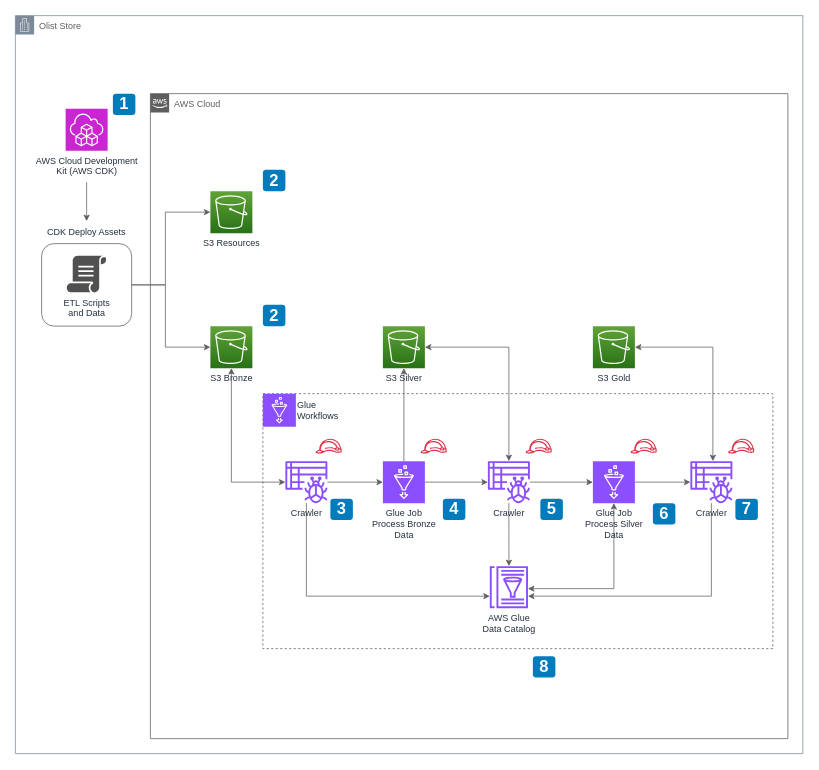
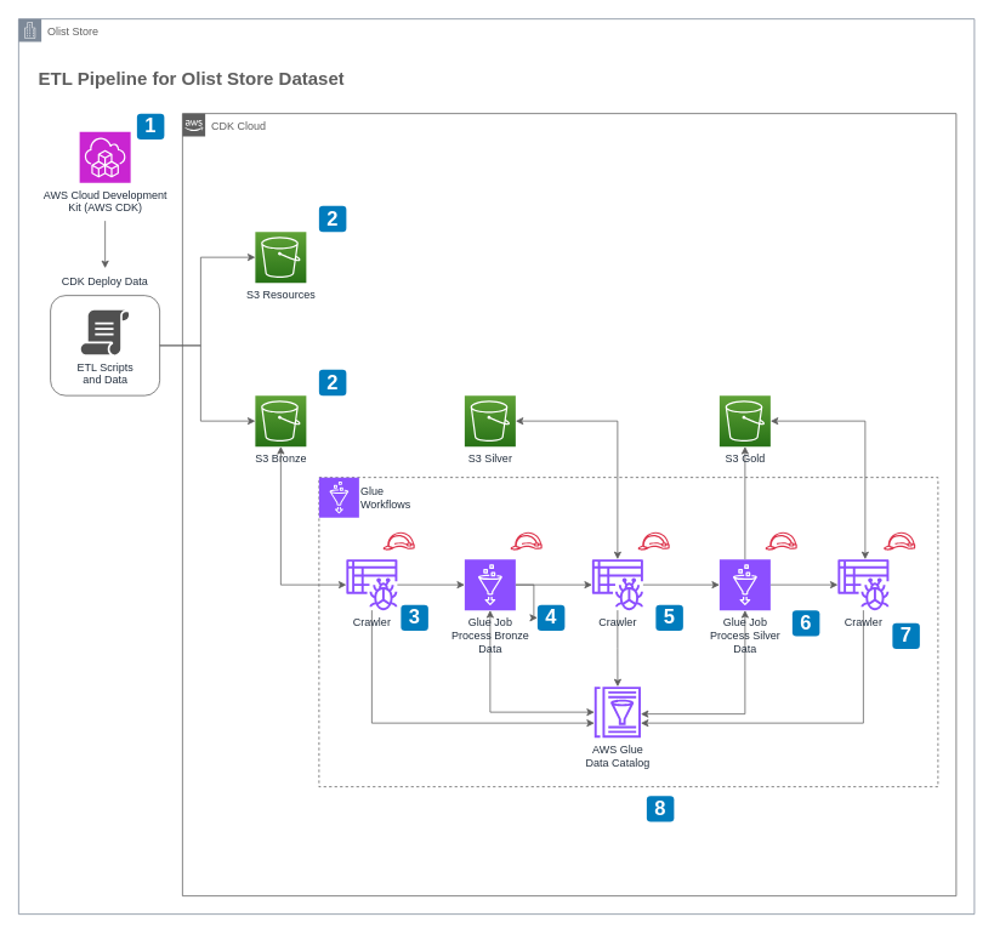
  <mxCell id="0" />
  <mxCell id="1" parent="0" />
  <mxCell id="2" value="" style="group" vertex="1" connectable="0" parent="1"><mxGeometry x="20" y="20" width="1050" height="984" as="geometry" /></mxCell>
  <mxCell id="3" value="" style="fillColor=none;strokeColor=#5E5E5E;dashed=1;verticalAlign=top;fontStyle=0;fontColor=#5A6C86;whiteSpace=wrap;html=1;" vertex="1" parent="2"><mxGeometry x="330" y="504" width="680" height="340" as="geometry" /></mxCell>
  <mxCell id="4" style="edgeStyle=orthogonalEdgeStyle;rounded=0;orthogonalLoop=1;jettySize=auto;html=1;exitX=1;exitY=0.5;exitDx=0;exitDy=0;strokeColor=#5E5E5E;" edge="1" parent="2" source="5" target="13"><mxGeometry relative="1" as="geometry"><Array as="points"><mxPoint x="200" y="359" /><mxPoint x="200" y="442" /></Array></mxGeometry></mxCell>
  <mxCell id="5" value="" style="rounded=1;whiteSpace=wrap;html=1;fillColor=none;strokeColor=#5E5E5E;" vertex="1" parent="2"><mxGeometry x="35" y="304" width="120" height="110" as="geometry" /></mxCell>
  <mxCell id="6" value="1" style="rounded=1;whiteSpace=wrap;html=1;fillColor=#007CBD;strokeColor=none;fontColor=#FFFFFF;fontStyle=1;fontSize=22;aspect=fixed;" parent="2" vertex="1"><mxGeometry x="130" y="104" width="30" height="28.5" as="geometry" /></mxCell>
  <mxCell id="7" value="2" style="rounded=1;whiteSpace=wrap;html=1;fillColor=#007CBD;strokeColor=none;fontColor=#FFFFFF;fontStyle=1;fontSize=22;aspect=fixed;" parent="2" vertex="1"><mxGeometry x="330" y="205.5" width="30" height="28.5" as="geometry" /></mxCell>
  <mxCell id="8" value="8" style="rounded=1;whiteSpace=wrap;html=1;fillColor=#007CBD;strokeColor=none;fontColor=#FFFFFF;fontStyle=1;fontSize=22;aspect=fixed;" parent="2" vertex="1"><mxGeometry x="690" y="854" width="30" height="28.5" as="geometry" /></mxCell>
  <mxCell id="9" value="4" style="rounded=1;whiteSpace=wrap;html=1;fillColor=#007CBD;strokeColor=none;fontColor=#FFFFFF;fontStyle=1;fontSize=22;aspect=fixed;" parent="2" vertex="1"><mxGeometry x="570" y="644" width="30" height="28.5" as="geometry" /></mxCell>
  <mxCell id="10" value="5" style="rounded=1;whiteSpace=wrap;html=1;fillColor=#007CBD;strokeColor=none;fontColor=#FFFFFF;fontStyle=1;fontSize=22;aspect=fixed;" parent="2" vertex="1"><mxGeometry x="700" y="644" width="30" height="28.5" as="geometry" /></mxCell>
  <mxCell id="11" value="&lt;font style=&quot;&quot;&gt;Glue&lt;/font&gt;&lt;div&gt;&lt;font style=&quot;&quot;&gt;Workflows&lt;/font&gt;&lt;/div&gt;" style="sketch=0;points=[[0,0,0],[0.25,0,0],[0.5,0,0],[0.75,0,0],[1,0,0],[0,1,0],[0.25,1,0],[0.5,1,0],[0.75,1,0],[1,1,0],[0,0.25,0],[0,0.5,0],[0,0.75,0],[1,0.25,0],[1,0.5,0],[1,0.75,0]];outlineConnect=0;fontColor=#232F3E;fillColor=#8C4FFF;strokeColor=#ffffff;dashed=0;verticalLabelPosition=middle;verticalAlign=middle;align=left;html=1;fontSize=12;fontStyle=0;aspect=fixed;shape=mxgraph.aws4.resourceIcon;resIcon=mxgraph.aws4.glue;labelPosition=right;" vertex="1" parent="2"><mxGeometry x="330" y="504" width="44" height="44" as="geometry" /></mxCell>
- <mxCell id="12" value="&lt;font color=&quot;#5e5e5e&quot;&gt;AWS Cloud&lt;/font&gt;" style="points=[[0,0],[0.25,0],[0.5,0],[0.75,0],[1,0],[1,0.25],[1,0.5],[1,0.75],[1,1],[0.75,1],[0.5,1],[0.25,1],[0,1],[0,0.75],[0,0.5],[0,0.25]];outlineConnect=0;gradientColor=none;html=1;whiteSpace=wrap;fontSize=12;fontStyle=0;container=0;pointerEvents=0;collapsible=0;recursiveResize=0;shape=mxgraph.aws4.group;grIcon=mxgraph.aws4.group_aws_cloud_alt;strokeColor=#5E5E5E;fillColor=none;verticalAlign=top;align=left;spacingLeft=30;fontColor=#232F3E;dashed=0;movable=1;resizable=1;rotatable=1;deletable=1;editable=1;locked=0;connectable=1;" parent="2" vertex="1"><mxGeometry x="180" y="104" width="850" height="860" as="geometry" /></mxCell>
+ <mxCell id="12" value="&lt;font color=&quot;#5e5e5e&quot;&gt;CDK Cloud&lt;/font&gt;" style="points=[[0,0],[0.25,0],[0.5,0],[0.75,0],[1,0],[1,0.25],[1,0.5],[1,0.75],[1,1],[0.75,1],[0.5,1],[0.25,1],[0,1],[0,0.75],[0,0.5],[0,0.25]];outlineConnect=0;gradientColor=none;html=1;whiteSpace=wrap;fontSize=12;fontStyle=0;container=0;pointerEvents=0;collapsible=0;recursiveResize=0;shape=mxgraph.aws4.group;grIcon=mxgraph.aws4.group_aws_cloud_alt;strokeColor=#5E5E5E;fillColor=none;verticalAlign=top;align=left;spacingLeft=30;fontColor=#232F3E;dashed=0;movable=1;resizable=1;rotatable=1;deletable=1;editable=1;locked=0;connectable=1;" parent="2" vertex="1"><mxGeometry x="180" y="104" width="850" height="860" as="geometry" /></mxCell>
  <mxCell id="13" value="&lt;font style=&quot;color: rgb(35, 47, 62);&quot;&gt;S3 Bronze&lt;/font&gt;" style="outlineConnect=0;fontColor=#232F3E;gradientColor=#60A337;gradientDirection=north;fillColor=#277116;strokeColor=#ffffff;dashed=0;verticalLabelPosition=bottom;verticalAlign=top;align=center;html=1;fontSize=12;fontStyle=0;aspect=fixed;shape=mxgraph.aws4.resourceIcon;resIcon=mxgraph.aws4.s3;labelBackgroundColor=none;labelPosition=center;" vertex="1" parent="2"><mxGeometry x="260" y="414" width="56" height="56" as="geometry" /></mxCell>
  <mxCell id="14" style="edgeStyle=orthogonalEdgeStyle;rounded=0;orthogonalLoop=1;jettySize=auto;html=1;strokeColor=#5E5E5E;sourcePerimeterSpacing=42;" edge="1" parent="2" source="15" target="16"><mxGeometry relative="1" as="geometry" /></mxCell>
  <mxCell id="15" value="&lt;font style=&quot;color: rgb(35, 47, 62);&quot;&gt;AWS Cloud Development&lt;/font&gt;&lt;div&gt;&lt;font style=&quot;color: rgb(35, 47, 62);&quot;&gt;Kit (AWS CDK)&lt;/font&gt;&lt;/div&gt;" style="sketch=0;points=[[0,0,0],[0.25,0,0],[0.5,0,0],[0.75,0,0],[1,0,0],[0,1,0],[0.25,1,0],[0.5,1,0],[0.75,1,0],[1,1,0],[0,0.25,0],[0,0.5,0],[0,0.75,0],[1,0.25,0],[1,0.5,0],[1,0.75,0]];outlineConnect=0;fontColor=#232F3E;fillColor=#C925D1;strokeColor=#ffffff;dashed=0;verticalLabelPosition=bottom;verticalAlign=top;align=center;html=1;fontSize=12;fontStyle=0;aspect=fixed;shape=mxgraph.aws4.resourceIcon;resIcon=mxgraph.aws4.cloud_development_kit;" vertex="1" parent="2"><mxGeometry x="67" y="124" width="56" height="56" as="geometry" /></mxCell>
- <mxCell id="16" value="CDK Deploy Assets" style="text;html=1;align=center;verticalAlign=middle;whiteSpace=wrap;rounded=0;fontColor=#232F3E;" vertex="1" parent="2"><mxGeometry x="30" y="274" width="130" height="30" as="geometry" /></mxCell>
+ <mxCell id="16" value="CDK Deploy Data" style="text;html=1;align=center;verticalAlign=middle;whiteSpace=wrap;rounded=0;fontColor=#232F3E;" vertex="1" parent="2"><mxGeometry x="30" y="274" width="130" height="30" as="geometry" /></mxCell>
  <mxCell id="17" style="edgeStyle=orthogonalEdgeStyle;rounded=0;orthogonalLoop=1;jettySize=auto;html=1;entryX=1;entryY=0.5;entryDx=0;entryDy=0;startArrow=classic;startFill=1;endArrow=none;endFill=0;strokeColor=#5E5E5E;" edge="1" parent="2" source="18" target="5"><mxGeometry relative="1" as="geometry"><Array as="points"><mxPoint x="200" y="262" /><mxPoint x="200" y="359" /></Array></mxGeometry></mxCell>
  <mxCell id="18" value="&lt;font style=&quot;color: rgb(35, 47, 62);&quot;&gt;S3 Resources&lt;/font&gt;" style="outlineConnect=0;fontColor=#232F3E;gradientColor=#60A337;gradientDirection=north;fillColor=#277116;strokeColor=#ffffff;dashed=0;verticalLabelPosition=bottom;verticalAlign=top;align=center;html=1;fontSize=12;fontStyle=0;aspect=fixed;shape=mxgraph.aws4.resourceIcon;resIcon=mxgraph.aws4.s3;labelBackgroundColor=none;labelPosition=center;" parent="2" vertex="1"><mxGeometry x="260" y="234" width="56" height="56" as="geometry" /></mxCell>
  <mxCell id="19" value="&lt;font style=&quot;color: rgb(35, 47, 62);&quot;&gt;ETL Scripts&lt;/font&gt;&lt;div&gt;&lt;font style=&quot;color: rgb(35, 47, 62);&quot;&gt;and Data&lt;/font&gt;&lt;/div&gt;" style="sketch=0;pointerEvents=1;shadow=0;dashed=0;html=1;strokeColor=none;fillColor=#505050;labelPosition=center;verticalLabelPosition=bottom;verticalAlign=top;outlineConnect=0;align=center;shape=mxgraph.office.concepts.script;fontColor=#232F3E;" vertex="1" parent="2"><mxGeometry x="68.5" y="320" width="53" height="49" as="geometry" /></mxCell>
  <mxCell id="20" style="edgeStyle=orthogonalEdgeStyle;rounded=0;orthogonalLoop=1;jettySize=auto;html=1;strokeColor=#5E5E5E;startArrow=classic;startFill=1;" edge="1" parent="2" source="22" target="13"><mxGeometry relative="1" as="geometry" /></mxCell>
  <mxCell id="21" style="edgeStyle=orthogonalEdgeStyle;rounded=0;orthogonalLoop=1;jettySize=auto;html=1;strokeColor=#5E5E5E;" edge="1" parent="2" source="22" target="23"><mxGeometry relative="1" as="geometry"><Array as="points"><mxPoint x="388" y="774" /></Array></mxGeometry></mxCell>
  <mxCell id="22" value="Crawler" style="sketch=0;outlineConnect=0;fontColor=#232F3E;gradientColor=none;fillColor=#8C4FFF;strokeColor=none;dashed=0;verticalLabelPosition=bottom;verticalAlign=top;align=center;html=1;fontSize=12;fontStyle=0;aspect=fixed;pointerEvents=1;shape=mxgraph.aws4.glue_crawlers;" vertex="1" parent="2"><mxGeometry x="360" y="594" width="56" height="56" as="geometry" /></mxCell>
  <mxCell id="23" value="AWS Glue&lt;div&gt;Data Catalog&lt;/div&gt;" style="sketch=0;outlineConnect=0;fontColor=#232F3E;gradientColor=none;fillColor=#8C4FFF;strokeColor=none;dashed=0;verticalLabelPosition=bottom;verticalAlign=top;align=center;html=1;fontSize=12;fontStyle=0;aspect=fixed;pointerEvents=1;shape=mxgraph.aws4.glue_data_catalog;" vertex="1" parent="2"><mxGeometry x="632.16" y="734" width="51.69" height="56" as="geometry" /></mxCell>
  <mxCell id="24" style="edgeStyle=orthogonalEdgeStyle;rounded=0;orthogonalLoop=1;jettySize=auto;html=1;strokeColor=#5E5E5E;" edge="1" parent="2" source="27" target="32"><mxGeometry relative="1" as="geometry" /></mxCell>
- <mxCell id="26" style="edgeStyle=orthogonalEdgeStyle;rounded=0;orthogonalLoop=1;jettySize=auto;html=1;strokeColor=#5E5E5E;" edge="1" parent="2" source="27" target="30"><mxGeometry relative="1" as="geometry" /></mxCell>
+ <mxCell id="25" style="edgeStyle=orthogonalEdgeStyle;rounded=0;orthogonalLoop=1;jettySize=auto;html=1;strokeColor=#5E5E5E;startArrow=classic;startFill=1;" edge="1" parent="2" source="27" target="23"><mxGeometry relative="1" as="geometry"><Array as="points"><mxPoint x="518" y="762" /></Array></mxGeometry></mxCell>
+ <mxCell id="26" style="edgeStyle=orthogonalEdgeStyle;rounded=0;orthogonalLoop=1;jettySize=auto;html=1;strokeColor=#5E5E5E;" edge="1" parent="2" source="27" target="9"><mxGeometry relative="1" as="geometry" /></mxCell>
  <mxCell id="27" value="Glue Job&lt;div&gt;Process Bronze&lt;div&gt;Data&lt;/div&gt;&lt;/div&gt;" style="sketch=0;points=[[0,0,0],[0.25,0,0],[0.5,0,0],[0.75,0,0],[1,0,0],[0,1,0],[0.25,1,0],[0.5,1,0],[0.75,1,0],[1,1,0],[0,0.25,0],[0,0.5,0],[0,0.75,0],[1,0.25,0],[1,0.5,0],[1,0.75,0]];outlineConnect=0;fontColor=#232F3E;fillColor=#8C4FFF;strokeColor=#ffffff;dashed=0;verticalLabelPosition=bottom;verticalAlign=top;align=center;html=1;fontSize=12;fontStyle=0;aspect=fixed;shape=mxgraph.aws4.resourceIcon;resIcon=mxgraph.aws4.glue;" vertex="1" parent="2"><mxGeometry x="490" y="594" width="56" height="56" as="geometry" /></mxCell>
  <mxCell id="28" style="edgeStyle=orthogonalEdgeStyle;rounded=0;orthogonalLoop=1;jettySize=auto;html=1;entryX=0;entryY=0.5;entryDx=0;entryDy=0;entryPerimeter=0;strokeColor=#5E5E5E;" edge="1" parent="2" source="22" target="27"><mxGeometry relative="1" as="geometry" /></mxCell>
  <mxCell id="29" style="edgeStyle=orthogonalEdgeStyle;rounded=0;orthogonalLoop=1;jettySize=auto;html=1;strokeColor=#5E5E5E;startArrow=classic;startFill=1;" edge="1" parent="2" source="30" target="32"><mxGeometry relative="1" as="geometry" /></mxCell>
  <mxCell id="30" value="&lt;font style=&quot;color: rgb(35, 47, 62);&quot;&gt;S3 Silver&lt;/font&gt;" style="outlineConnect=0;fontColor=#232F3E;gradientColor=#60A337;gradientDirection=north;fillColor=#277116;strokeColor=#ffffff;dashed=0;verticalLabelPosition=bottom;verticalAlign=top;align=center;html=1;fontSize=12;fontStyle=0;aspect=fixed;shape=mxgraph.aws4.resourceIcon;resIcon=mxgraph.aws4.s3;labelBackgroundColor=none;labelPosition=center;" vertex="1" parent="2"><mxGeometry x="490" y="414" width="56" height="56" as="geometry" /></mxCell>
  <mxCell id="31" style="edgeStyle=orthogonalEdgeStyle;rounded=0;orthogonalLoop=1;jettySize=auto;html=1;strokeColor=#5E5E5E;" edge="1" parent="2" source="32" target="23"><mxGeometry relative="1" as="geometry" /></mxCell>
  <mxCell id="32" value="Crawler" style="sketch=0;outlineConnect=0;fontColor=#232F3E;gradientColor=none;fillColor=#8C4FFF;strokeColor=none;dashed=0;verticalLabelPosition=bottom;verticalAlign=top;align=center;html=1;fontSize=12;fontStyle=0;aspect=fixed;pointerEvents=1;shape=mxgraph.aws4.glue_crawlers;" vertex="1" parent="2"><mxGeometry x="630" y="594" width="56" height="56" as="geometry" /></mxCell>
  <mxCell id="33" style="edgeStyle=orthogonalEdgeStyle;rounded=0;orthogonalLoop=1;jettySize=auto;html=1;startArrow=classic;startFill=1;strokeColor=#5E5E5E;" edge="1" parent="2" source="36" target="23"><mxGeometry relative="1" as="geometry"><Array as="points"><mxPoint x="798" y="764" /></Array></mxGeometry></mxCell>
+ <mxCell id="34" style="edgeStyle=orthogonalEdgeStyle;rounded=0;orthogonalLoop=1;jettySize=auto;html=1;strokeColor=#5E5E5E;" edge="1" parent="2" source="36" target="38"><mxGeometry relative="1" as="geometry" /></mxCell>
  <mxCell id="35" style="edgeStyle=orthogonalEdgeStyle;rounded=0;orthogonalLoop=1;jettySize=auto;html=1;strokeColor=#5E5E5E;" edge="1" parent="2" source="36" target="41"><mxGeometry relative="1" as="geometry" /></mxCell>
  <mxCell id="36" value="Glue Job&lt;div&gt;Process Silver&lt;div&gt;Data&lt;/div&gt;&lt;/div&gt;" style="sketch=0;points=[[0,0,0],[0.25,0,0],[0.5,0,0],[0.75,0,0],[1,0,0],[0,1,0],[0.25,1,0],[0.5,1,0],[0.75,1,0],[1,1,0],[0,0.25,0],[0,0.5,0],[0,0.75,0],[1,0.25,0],[1,0.5,0],[1,0.75,0]];outlineConnect=0;fontColor=#232F3E;fillColor=#8C4FFF;strokeColor=#ffffff;dashed=0;verticalLabelPosition=bottom;verticalAlign=top;align=center;html=1;fontSize=12;fontStyle=0;aspect=fixed;shape=mxgraph.aws4.resourceIcon;resIcon=mxgraph.aws4.glue;" vertex="1" parent="2"><mxGeometry x="770" y="594" width="56" height="56" as="geometry" /></mxCell>
  <mxCell id="37" style="edgeStyle=orthogonalEdgeStyle;rounded=0;orthogonalLoop=1;jettySize=auto;html=1;entryX=0;entryY=0.5;entryDx=0;entryDy=0;entryPerimeter=0;strokeColor=#5E5E5E;" edge="1" parent="2" source="32" target="36"><mxGeometry relative="1" as="geometry" /></mxCell>
  <mxCell id="38" value="&lt;font style=&quot;color: rgb(35, 47, 62);&quot;&gt;S3 Gold&lt;/font&gt;" style="outlineConnect=0;fontColor=#232F3E;gradientColor=#60A337;gradientDirection=north;fillColor=#277116;strokeColor=#ffffff;dashed=0;verticalLabelPosition=bottom;verticalAlign=top;align=center;html=1;fontSize=12;fontStyle=0;aspect=fixed;shape=mxgraph.aws4.resourceIcon;resIcon=mxgraph.aws4.s3;labelBackgroundColor=none;labelPosition=center;" vertex="1" parent="2"><mxGeometry x="770" y="414" width="56" height="56" as="geometry" /></mxCell>
  <mxCell id="39" style="edgeStyle=orthogonalEdgeStyle;rounded=0;orthogonalLoop=1;jettySize=auto;html=1;strokeColor=#5E5E5E;startArrow=classic;startFill=1;" edge="1" parent="2" source="41" target="38"><mxGeometry relative="1" as="geometry"><Array as="points"><mxPoint x="930" y="442" /></Array></mxGeometry></mxCell>
  <mxCell id="40" style="edgeStyle=orthogonalEdgeStyle;rounded=0;orthogonalLoop=1;jettySize=auto;html=1;strokeColor=#5E5E5E;" edge="1" parent="2" source="41" target="23"><mxGeometry relative="1" as="geometry"><Array as="points"><mxPoint x="928" y="774" /></Array></mxGeometry></mxCell>
  <mxCell id="41" value="Crawler" style="sketch=0;outlineConnect=0;fontColor=#232F3E;gradientColor=none;fillColor=#8C4FFF;strokeColor=none;dashed=0;verticalLabelPosition=bottom;verticalAlign=top;align=center;html=1;fontSize=12;fontStyle=0;aspect=fixed;pointerEvents=1;shape=mxgraph.aws4.glue_crawlers;" vertex="1" parent="2"><mxGeometry x="900" y="594" width="56" height="56" as="geometry" /></mxCell>
  <mxCell id="42" value="" style="sketch=0;outlineConnect=0;fontColor=#232F3E;gradientColor=none;fillColor=#DD344C;strokeColor=none;dashed=0;verticalLabelPosition=bottom;verticalAlign=top;align=center;html=1;fontSize=12;fontStyle=0;aspect=fixed;pointerEvents=1;shape=mxgraph.aws4.role;" vertex="1" parent="2"><mxGeometry x="400" y="564" width="35.45" height="20" as="geometry" /></mxCell>
  <mxCell id="43" value="" style="sketch=0;outlineConnect=0;fontColor=#232F3E;gradientColor=none;fillColor=#DD344C;strokeColor=none;dashed=0;verticalLabelPosition=bottom;verticalAlign=top;align=center;html=1;fontSize=12;fontStyle=0;aspect=fixed;pointerEvents=1;shape=mxgraph.aws4.role;" vertex="1" parent="2"><mxGeometry x="540" y="564" width="35.45" height="20" as="geometry" /></mxCell>
  <mxCell id="44" value="" style="sketch=0;outlineConnect=0;fontColor=#232F3E;gradientColor=none;fillColor=#DD344C;strokeColor=none;dashed=0;verticalLabelPosition=bottom;verticalAlign=top;align=center;html=1;fontSize=12;fontStyle=0;aspect=fixed;pointerEvents=1;shape=mxgraph.aws4.role;" vertex="1" parent="2"><mxGeometry x="680" y="564" width="35.45" height="20" as="geometry" /></mxCell>
  <mxCell id="45" value="" style="sketch=0;outlineConnect=0;fontColor=#232F3E;gradientColor=none;fillColor=#DD344C;strokeColor=none;dashed=0;verticalLabelPosition=bottom;verticalAlign=top;align=center;html=1;fontSize=12;fontStyle=0;aspect=fixed;pointerEvents=1;shape=mxgraph.aws4.role;" vertex="1" parent="2"><mxGeometry x="820" y="564" width="35.45" height="20" as="geometry" /></mxCell>
  <mxCell id="46" value="" style="sketch=0;outlineConnect=0;fontColor=#232F3E;gradientColor=none;fillColor=#DD344C;strokeColor=none;dashed=0;verticalLabelPosition=bottom;verticalAlign=top;align=center;html=1;fontSize=12;fontStyle=0;aspect=fixed;pointerEvents=1;shape=mxgraph.aws4.role;" vertex="1" parent="2"><mxGeometry x="950" y="564" width="35.45" height="20" as="geometry" /></mxCell>
  <mxCell id="47" value="2" style="rounded=1;whiteSpace=wrap;html=1;fillColor=#007CBD;strokeColor=none;fontColor=#FFFFFF;fontStyle=1;fontSize=22;aspect=fixed;" vertex="1" parent="2"><mxGeometry x="330" y="385.5" width="30" height="28.5" as="geometry" /></mxCell>
  <mxCell id="48" value="3" style="rounded=1;whiteSpace=wrap;html=1;fillColor=#007CBD;strokeColor=none;fontColor=#FFFFFF;fontStyle=1;fontSize=22;aspect=fixed;" vertex="1" parent="2"><mxGeometry x="420" y="644" width="30" height="28.5" as="geometry" /></mxCell>
  <mxCell id="49" value="6" style="rounded=1;whiteSpace=wrap;html=1;fillColor=#007CBD;strokeColor=none;fontColor=#FFFFFF;fontStyle=1;fontSize=22;aspect=fixed;" vertex="1" parent="2"><mxGeometry x="850" y="650" width="30" height="28.5" as="geometry" /></mxCell>
- <mxCell id="50" value="7" style="rounded=1;whiteSpace=wrap;html=1;fillColor=#007CBD;strokeColor=none;fontColor=#FFFFFF;fontStyle=1;fontSize=22;aspect=fixed;" vertex="1" parent="2"><mxGeometry x="960" y="644" width="30" height="28.5" as="geometry" /></mxCell>
+ <mxCell id="50" value="7" style="rounded=1;whiteSpace=wrap;html=1;fillColor=#007CBD;strokeColor=none;fontColor=#FFFFFF;fontStyle=1;fontSize=22;aspect=fixed;" vertex="1" parent="2"><mxGeometry x="960" y="664" width="30" height="28.5" as="geometry" /></mxCell>
  <mxCell id="51" value="&lt;font color=&quot;#5e5e5e&quot;&gt;Olist Store&lt;/font&gt;" style="points=[[0,0],[0.25,0],[0.5,0],[0.75,0],[1,0],[1,0.25],[1,0.5],[1,0.75],[1,1],[0.75,1],[0.5,1],[0.25,1],[0,1],[0,0.75],[0,0.5],[0,0.25]];outlineConnect=0;gradientColor=none;html=1;whiteSpace=wrap;fontSize=12;fontStyle=0;container=0;pointerEvents=0;collapsible=0;recursiveResize=0;shape=mxgraph.aws4.group;grIcon=mxgraph.aws4.group_corporate_data_center;strokeColor=#7D8998;fillColor=none;verticalAlign=top;align=left;spacingLeft=30;fontColor=#5A6C86;dashed=0;" parent="2" vertex="1"><mxGeometry width="1050" height="984" as="geometry" /></mxCell>
+ <mxCell id="52" value="&lt;h1 style=&quot;margin-top: 0px;&quot;&gt;&lt;font color=&quot;#5e5e5e&quot;&gt;&lt;span style=&quot;font-size: 20px;&quot;&gt;ETL Pipeline for Olist Store Dataset&lt;/span&gt;&lt;/font&gt;&lt;/h1&gt;" style="text;html=1;whiteSpace=wrap;overflow=hidden;rounded=0;movable=1;resizable=1;rotatable=1;deletable=1;editable=1;locked=0;connectable=1;" parent="2" vertex="1"><mxGeometry x="20" y="44" width="450" height="42" as="geometry" /></mxCell>
